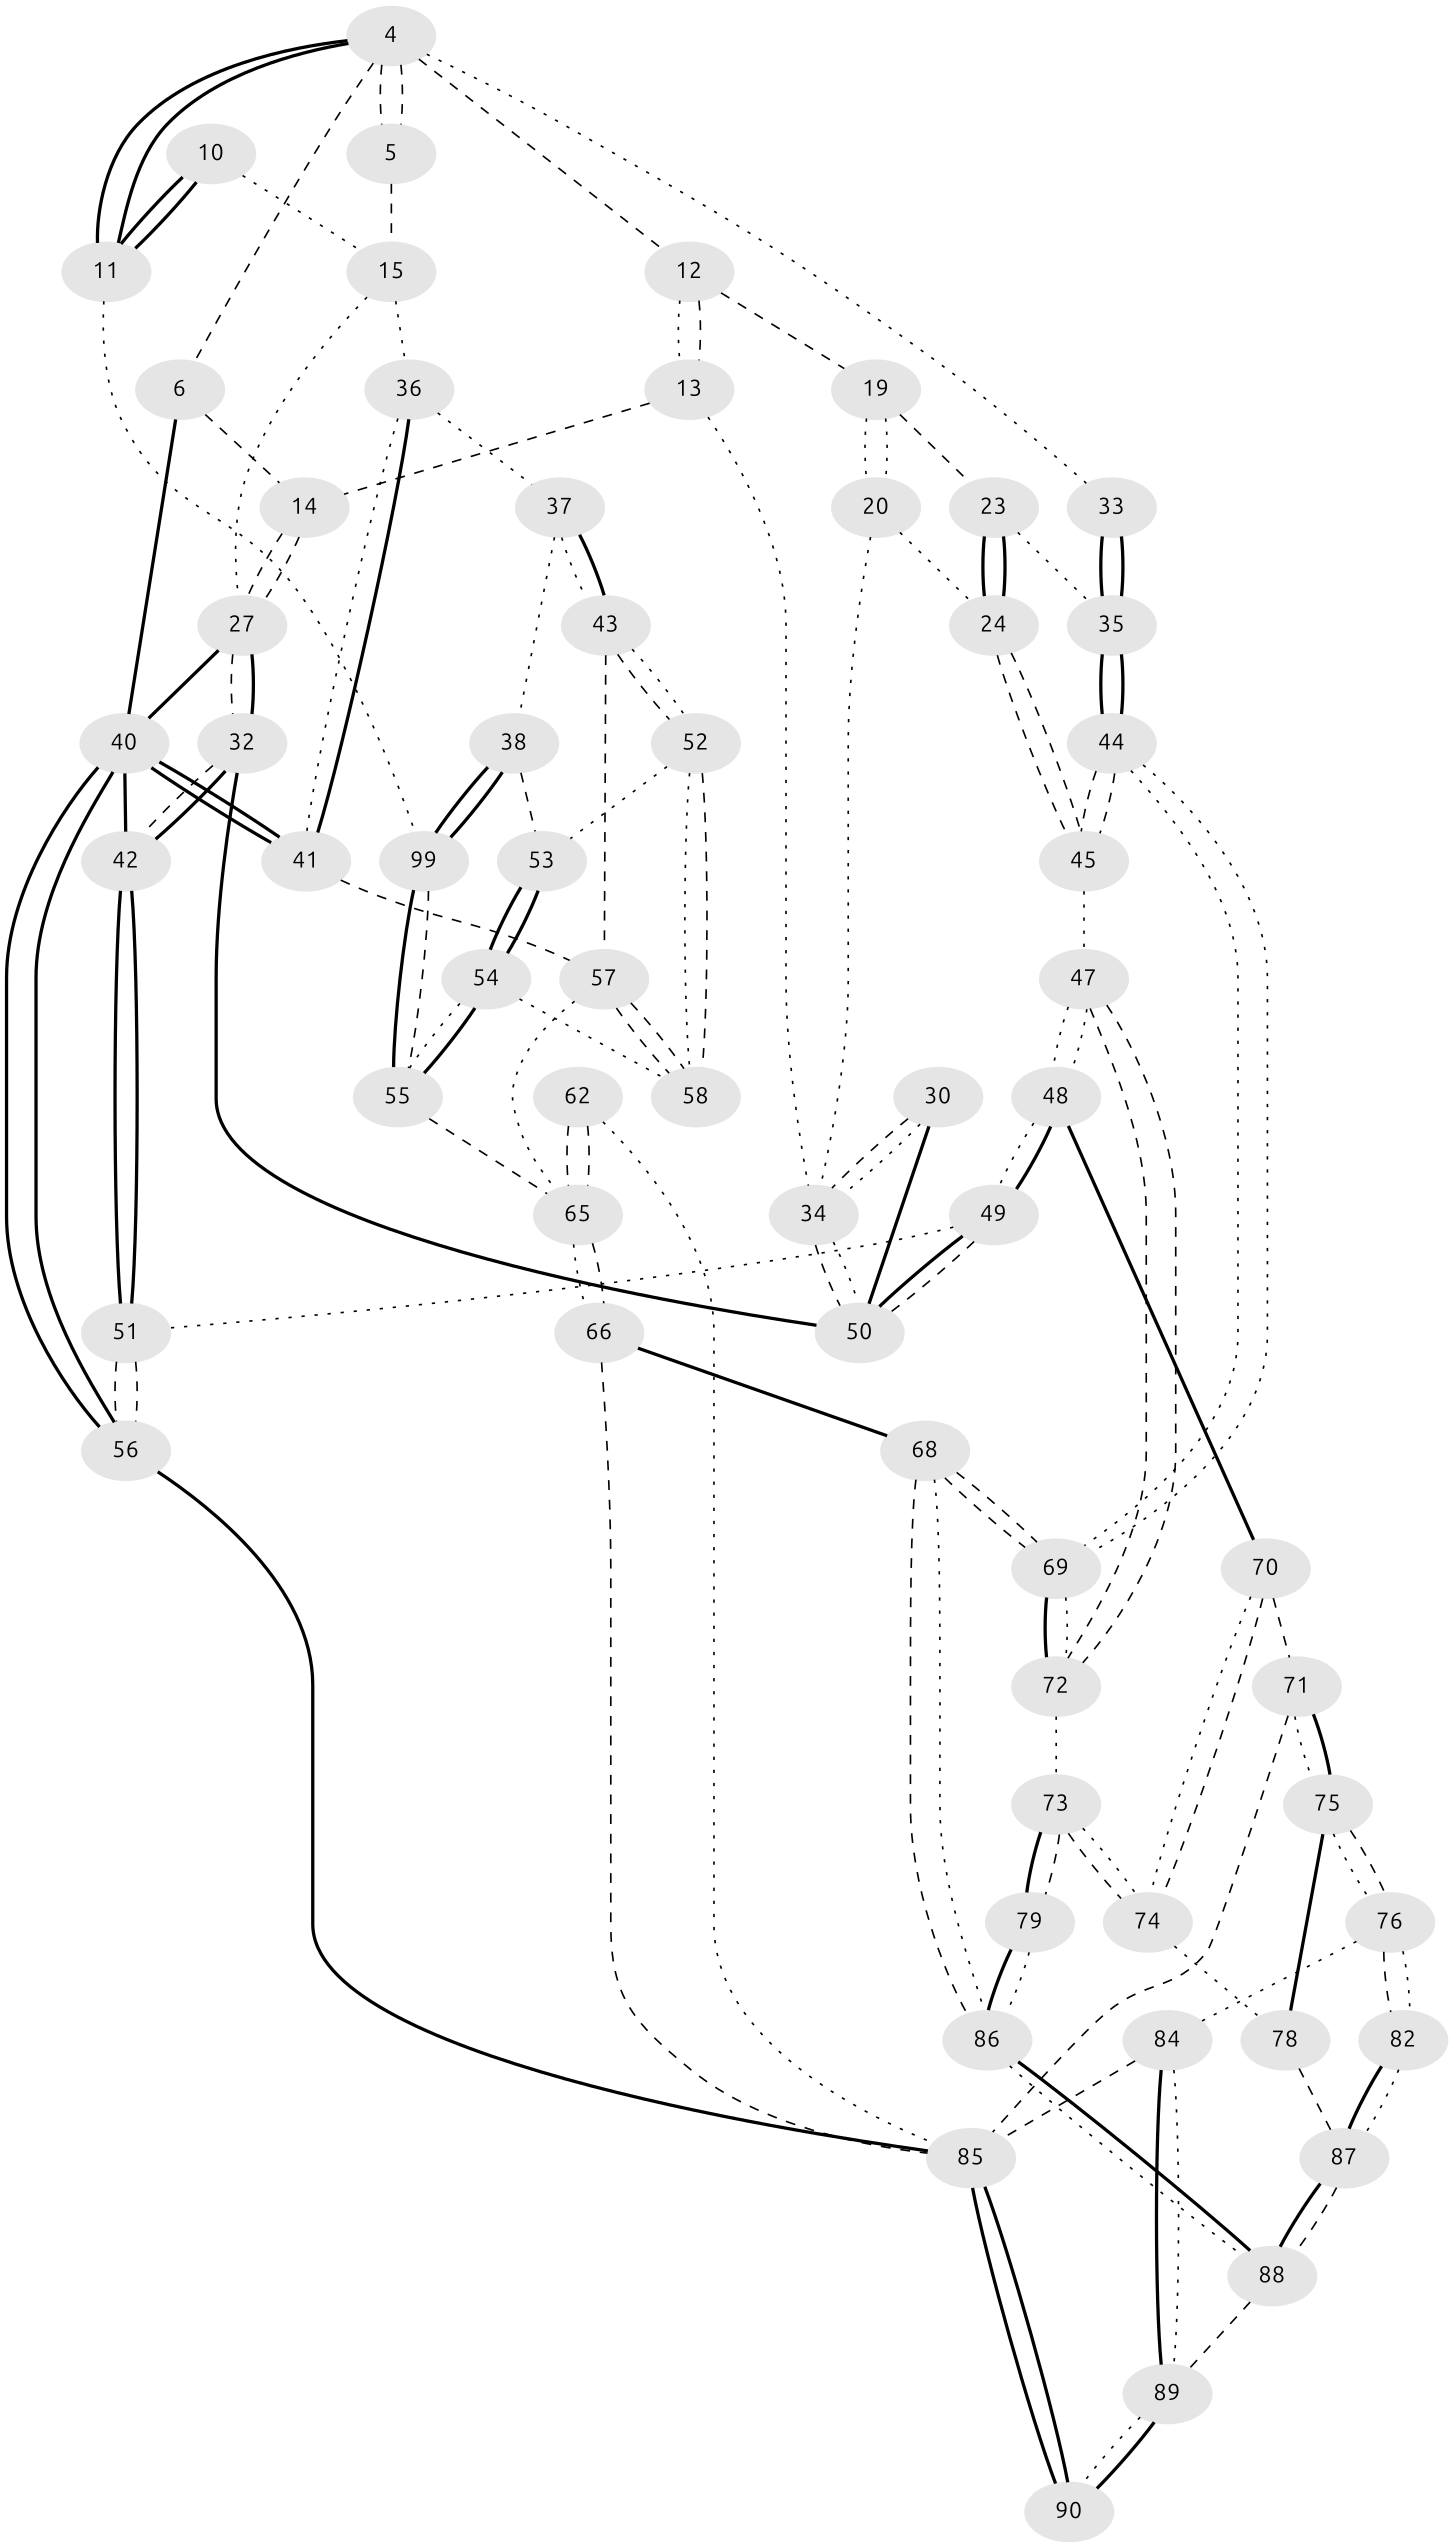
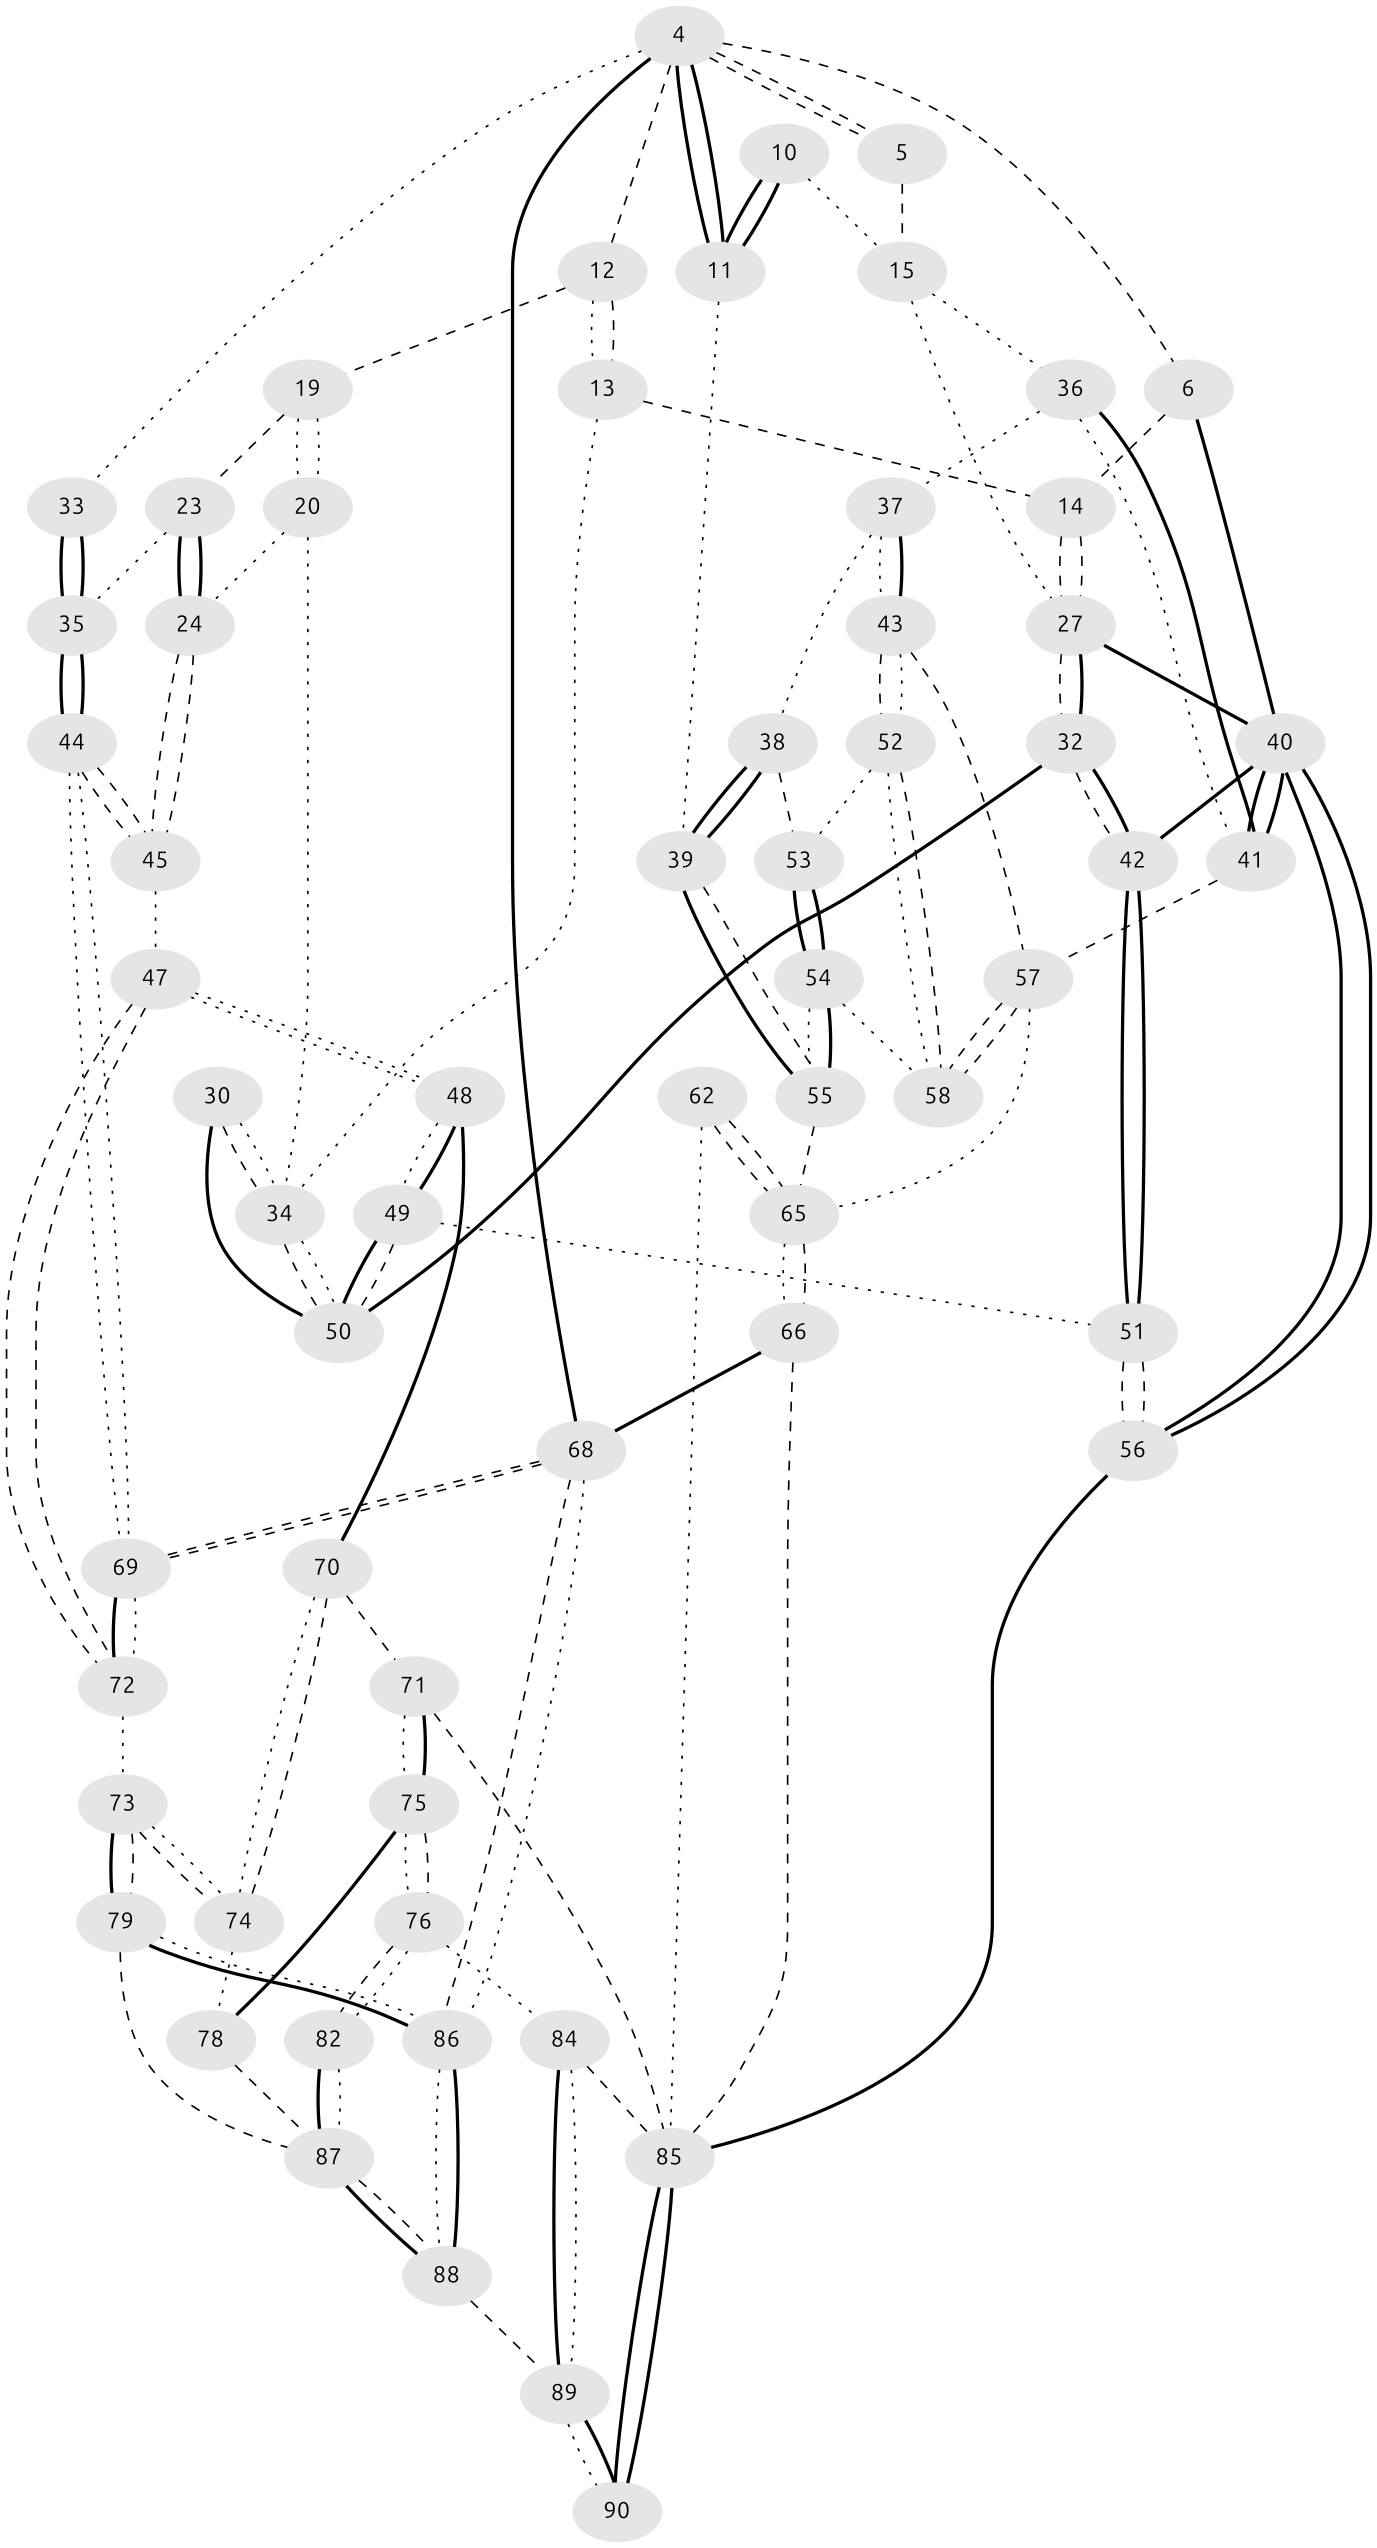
  graph {
    fontname=Ubuntu
    node [color=gray90 fontname=Ubuntu style=filled]
    edge [fontname=Ubuntu style=dashed]
    4 [super="+3"]
    5
    6 [super="+1"]
    11
    12
    33 [super="+16"]
    68 [super="+67"]
    15 [super="+9"]
    14
    40 [super="+29+7"]
-   39 [label=99]
+   39
    13
    19
    35 [super="+26+25"]
    69
    86
    27
    36
    n19 [label=42]
    41
    56
    10
    55
    34 [super="+21+22"]
    20
    23 [super="+18"]
    50 [super="+31"]
    32
    37
    24
    45
    44
    47
    30
    51
    38
    43
    57 [super="+42"]
    53
    52
    54
    65 [super="+64+63"]
    85 [super="+83"]
    58
    72
    48
    49
    70
    73
    71
    74
    66
    90
    62
    88
    75
    78
    76
    79
    87 [super="+80+81"]
    82
    84 [super="+77"]
    89
    4 -- 5
    4 -- 5
    4 -- 6
    4 -- 11 [style=bold]
    4 -- 11 [style=bold]
    4 -- 12
    4 -- 33 [style=dotted]
+   4 -- 68 [style=bold weight=2]
    5 -- 15
    6 -- 14
    6 -- 40 [style=bold]
    11 -- 39 [style=dotted]
    12 -- 13 [style=dotted]
    12 -- 13
    12 -- 19
    33 -- 35 [style=bold weight=3]
    33 -- 35 [style=bold]
    68 -- 69
    68 -- 69
    68 -- 86
    68 -- 86 [style=dotted]
    15 -- 27 [style=dotted]
    15 -- 36 [style=dotted]
    14 -- 27
    14 -- 27
    40 -- n19 [style=bold]
    40 -- 41 [style=bold]
    40 -- 41 [style=bold]
    40 -- 56 [style=bold]
    40 -- 56 [style=bold]
    39 -- 55 [style=bold]
    39 -- 55
    13 -- 14
    13 -- 34 [style=dotted]
    19 -- 20 [style=dotted]
    19 -- 20 [style=dotted]
    19 -- 23
    35 -- 44 [style=bold]
    35 -- 44 [style=bold]
    69 -- 72 [style=bold]
    69 -- 72 [style=dotted]
    86 -- 88 [style=dotted]
    86 -- 88 [style=bold]
    27 -- 40 [style=bold]
    27 -- 32
    27 -- 32 [style=bold]
    36 -- 41 [style=dotted]
    36 -- 41 [style=bold]
    36 -- 37 [style=dotted]
    n19 -- 51 [style=bold]
    n19 -- 51 [style=bold]
    41 -- 57
    56 -- 85 [style=bold]
    10 -- 11 [style=bold]
    10 -- 11 [style=bold]
    10 -- 15 [style=dotted weight=2]
    55 -- 65
    34 -- 50
    34 -- 50 [style=dotted]
    20 -- 34 [style=dotted]
    20 -- 24 [style=dotted]
    23 -- 35 [style=dotted weight=2]
    23 -- 24 [style=bold]
    23 -- 24 [style=bold]
    32 -- n19
    32 -- n19 [style=bold]
    32 -- 50 [style=bold]
    37 -- 38 [style=dotted]
    37 -- 43 [style=dotted]
    37 -- 43 [style=bold]
    24 -- 45
    24 -- 45
    45 -- 47 [style=dotted]
    44 -- 69 [style=dotted]
    44 -- 69 [style=dotted]
    44 -- 45
    44 -- 45
    47 -- 72
    47 -- 72
    47 -- 48 [style=dotted]
    47 -- 48 [style=dotted]
    30 -- 34 [weight=2]
    30 -- 34 [style=dotted]
    30 -- 50 [style=bold]
    51 -- 56
    51 -- 56
    38 -- 39 [style=bold]
    38 -- 39 [style=bold]
    38 -- 53
    43 -- 57
    43 -- 52
    43 -- 52 [style=dotted]
    57 -- 65 [style=dotted]
    57 -- 58
    57 -- 58
    53 -- 54 [style=bold]
    53 -- 54 [style=bold]
    52 -- 53 [style=dotted]
    52 -- 58 [style=dotted]
    52 -- 58
    54 -- 55 [style=dotted]
    54 -- 55 [style=bold]
    54 -- 58 [style=dotted]
    65 -- 66 [style=dotted]
    65 -- 66
    85 -- 90 [style=bold]
    85 -- 90 [style=bold]
    72 -- 73 [style=dotted]
    48 -- 49 [style=dotted]
    48 -- 49 [style=bold]
    48 -- 70 [style=bold]
    49 -- 50 [style=bold]
    49 -- 50
    49 -- 51 [style=dotted]
    70 -- 71
    70 -- 74 [style=dotted]
    70 -- 74
    73 -- 74
    73 -- 74 [style=dotted]
    73 -- 79 [style=bold]
    73 -- 79
    71 -- 85
    71 -- 75 [style=dotted]
    71 -- 75 [style=bold]
    74 -- 78 [style=dotted]
    66 -- 68 [style=bold]
    66 -- 85
    62 -- 65 [weight=2]
    62 -- 65
    62 -- 85 [style=dotted]
    88 -- 89
    75 -- 78 [style=bold]
    75 -- 76 [style=dotted]
    75 -- 76
    78 -- 87
    76 -- 82
    76 -- 82 [style=dotted]
    76 -- 84 [style=dotted]
    79 -- 86 [style=bold]
    79 -- 86 [style=dotted]
+   79 -- 87
    87 -- 88 [style=bold]
    87 -- 88
    82 -- 87 [style=bold weight=2]
    82 -- 87 [style=dotted]
    84 -- 85 [weight=2]
    84 -- 89 [style=bold]
    84 -- 89 [style=dotted]
    89 -- 90 [style=dotted]
    89 -- 90 [style=bold]
  }
